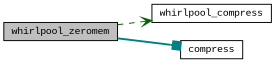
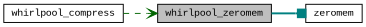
  digraph {
    fontname="Liberation Mono"
    rankdir=LR
    node [color=black fillcolor=white fontname="Liberation Mono" fontsize=10 shape=record style=filled]
    edge [fontname="Liberation Mono" fontsize=10 labelfontname=Helvetica labelfontsize=10]
    n1 [fillcolor=grey75 fontcolor=black height=0.2 label=whirlpool_zeromem width=0.4]
    n2 [height=0.2 label=whirlpool_compress width=0.4]
-   n3 [height=0.2 label=compress width=0.4]
-   n1 -> n2 [arrowhead=vee color=darkgreen style=dashed]
+   n3 [height=0.2 label=zeromem width=0.4]
+   n2 -> n1 [arrowhead=vee color=darkgreen style=dashed]
    n1 -> n3 [arrowhead=box color=teal style=bold]
  }
